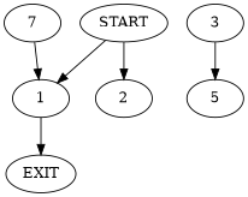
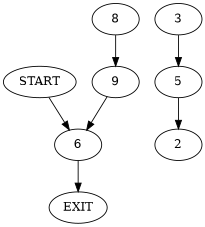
  digraph {
    n1 [label=START]
-   1
+   1 [label=6]
    2
    n4 [label=EXIT]
    3
    5
-   9 [label=7]
+   8
+   9
    n1 -> 1
-   n1 -> 2
+   5 -> 2
    1 -> n4
    3 -> 5
+   8 -> 9
    9 -> 1
  }
